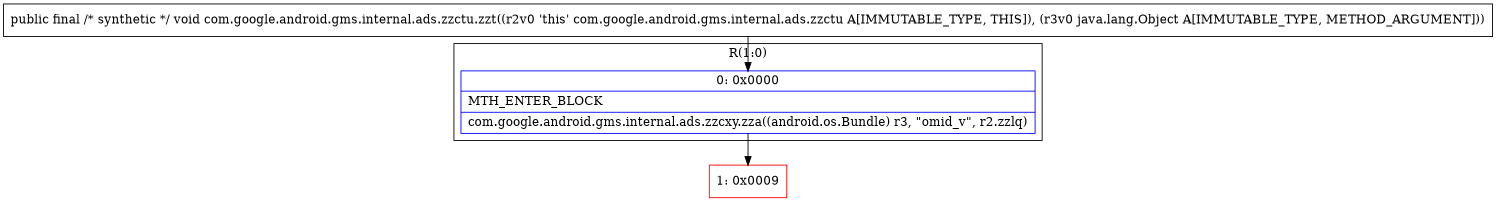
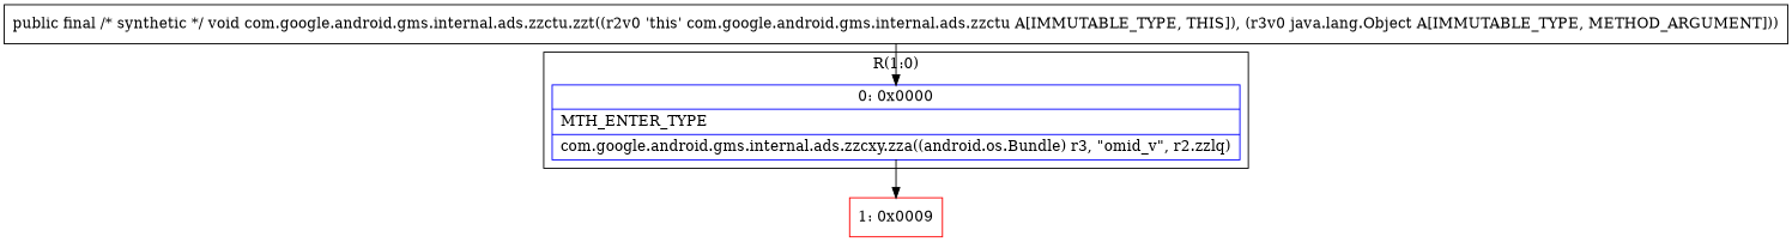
  digraph {
    node [shape=record]
-   n1 [color=blue label="{0\:\ 0x0000|MTH_ENTER_BLOCK\l|com.google.android.gms.internal.ads.zzcxy.zza((android.os.Bundle) r3, \"omid_v\", r2.zzlq)\l}"]
+   n1 [color=blue label="{0\:\ 0x0000|MTH_ENTER_TYPE\l|com.google.android.gms.internal.ads.zzcxy.zza((android.os.Bundle) r3, \"omid_v\", r2.zzlq)\l}"]
    n2 [color=red label="{1\:\ 0x0009}"]
    n3 [label="{public final \/* synthetic *\/ void com.google.android.gms.internal.ads.zzctu.zzt((r2v0 'this' com.google.android.gms.internal.ads.zzctu A[IMMUTABLE_TYPE, THIS]), (r3v0 java.lang.Object A[IMMUTABLE_TYPE, METHOD_ARGUMENT])) }"]
    subgraph cluster_1 {
      label="R(1:0)"
      n1
    }
    n1 -> n2
    n3 -> n1
  }
